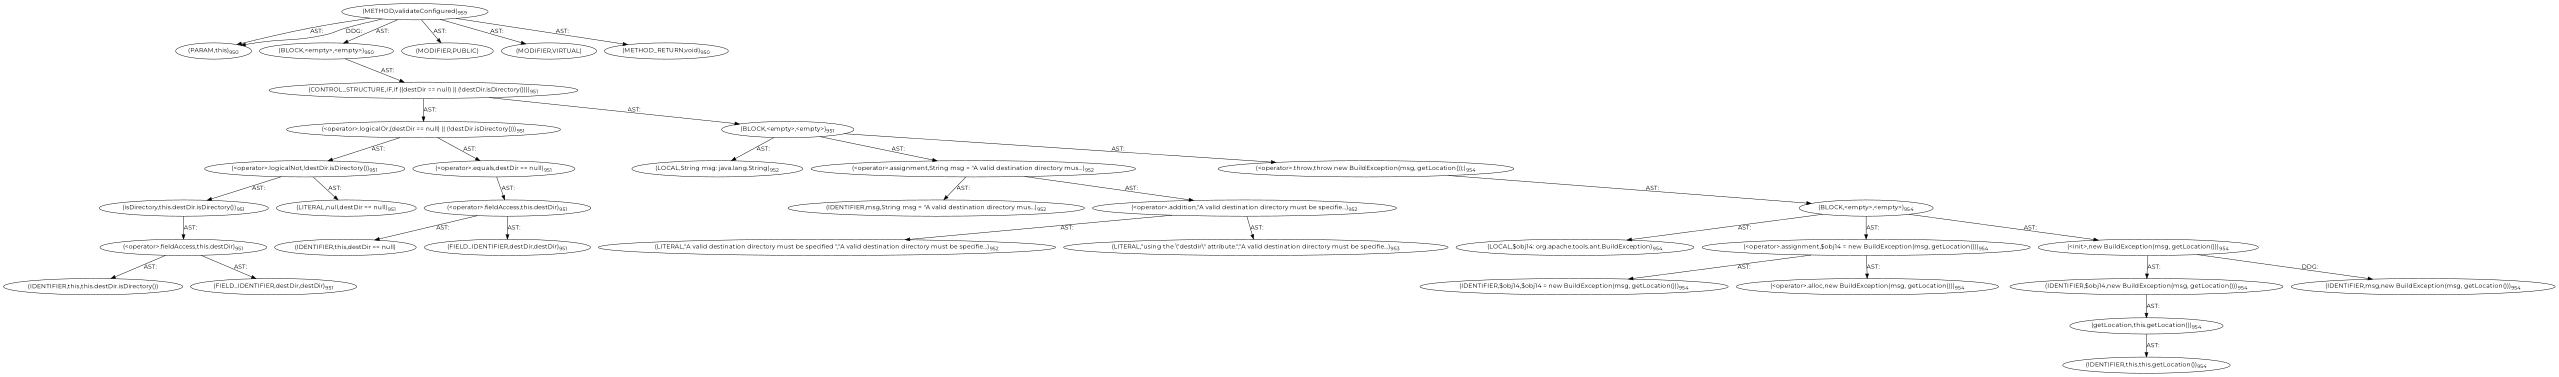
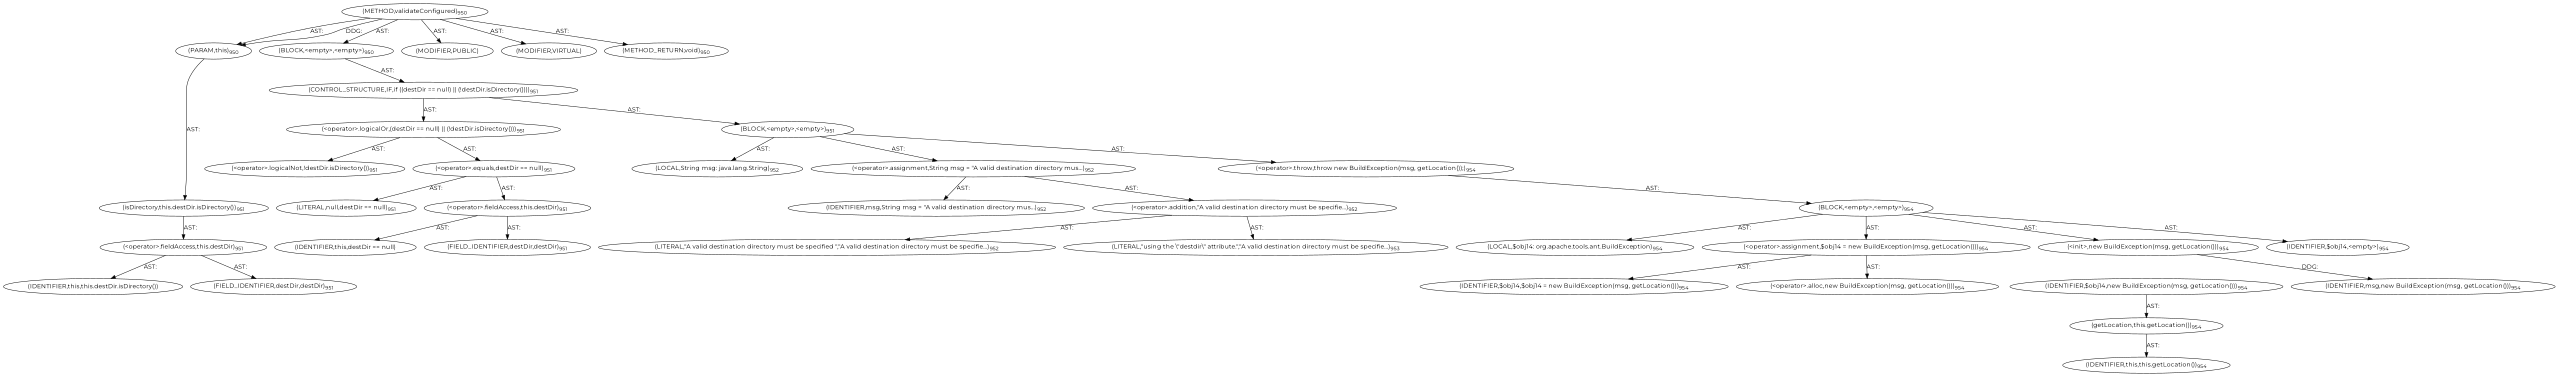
  digraph {
    fontname=Montserrat
    node [fontname=Montserrat]
    edge [fontname=Montserrat]
-   n1 [label=<(METHOD,validateConfigured)<SUB>959</SUB>>]
+   n1 [label=<(METHOD,validateConfigured)<SUB>950</SUB>>]
    n2 [label=<(PARAM,this)<SUB>950</SUB>>]
    n3 [label=<(BLOCK,&lt;empty&gt;,&lt;empty&gt;)<SUB>950</SUB>>]
    n4 [label=<(MODIFIER,PUBLIC)>]
    n5 [label=<(MODIFIER,VIRTUAL)>]
    n6 [label=<(METHOD_RETURN,void)<SUB>950</SUB>>]
    n7 [label=<(CONTROL_STRUCTURE,IF,if ((destDir == null) || (!destDir.isDirectory())))<SUB>951</SUB>>]
    n8 [label=<(&lt;operator&gt;.logicalOr,(destDir == null) || (!destDir.isDirectory()))<SUB>951</SUB>>]
    n9 [label=<(BLOCK,&lt;empty&gt;,&lt;empty&gt;)<SUB>951</SUB>>]
    n10 [label=<(&lt;operator&gt;.equals,destDir == null)<SUB>951</SUB>>]
    n11 [label=<(&lt;operator&gt;.logicalNot,!destDir.isDirectory())<SUB>951</SUB>>]
    n12 [label=<(LOCAL,String msg: java.lang.String)<SUB>952</SUB>>]
    n13 [label=<(&lt;operator&gt;.assignment,String msg = &quot;A valid destination directory mus...)<SUB>952</SUB>>]
    n14 [label=<(&lt;operator&gt;.throw,throw new BuildException(msg, getLocation());)<SUB>954</SUB>>]
    n15 [label=<(&lt;operator&gt;.fieldAccess,this.destDir)<SUB>951</SUB>>]
    n16 [label=<(LITERAL,null,destDir == null)<SUB>951</SUB>>]
    n17 [label=<(isDirectory,this.destDir.isDirectory())<SUB>951</SUB>>]
    n18 [label=<(IDENTIFIER,this,destDir == null)>]
    n19 [label=<(FIELD_IDENTIFIER,destDir,destDir)<SUB>951</SUB>>]
    n20 [label=<(&lt;operator&gt;.fieldAccess,this.destDir)<SUB>951</SUB>>]
    n21 [label=<(IDENTIFIER,this,this.destDir.isDirectory())>]
    n22 [label=<(FIELD_IDENTIFIER,destDir,destDir)<SUB>951</SUB>>]
    n23 [label=<(IDENTIFIER,msg,String msg = &quot;A valid destination directory mus...)<SUB>952</SUB>>]
    n24 [label=<(&lt;operator&gt;.addition,&quot;A valid destination directory must be specifie...)<SUB>952</SUB>>]
    n25 [label=<(BLOCK,&lt;empty&gt;,&lt;empty&gt;)<SUB>954</SUB>>]
    n26 [label=<(LITERAL,&quot;A valid destination directory must be specified &quot;,&quot;A valid destination directory must be specifie...)<SUB>952</SUB>>]
    n27 [label=<(LITERAL,&quot;using the \&quot;destdir\&quot; attribute.&quot;,&quot;A valid destination directory must be specifie...)<SUB>953</SUB>>]
    n28 [label=<(LOCAL,$obj14: org.apache.tools.ant.BuildException)<SUB>954</SUB>>]
    n29 [label=<(&lt;operator&gt;.assignment,$obj14 = new BuildException(msg, getLocation()))<SUB>954</SUB>>]
    n30 [label=<(&lt;init&gt;,new BuildException(msg, getLocation()))<SUB>954</SUB>>]
+   n31 [label=<(IDENTIFIER,$obj14,&lt;empty&gt;)<SUB>954</SUB>>]
    n32 [label=<(IDENTIFIER,$obj14,$obj14 = new BuildException(msg, getLocation()))<SUB>954</SUB>>]
    n33 [label=<(&lt;operator&gt;.alloc,new BuildException(msg, getLocation()))<SUB>954</SUB>>]
    n34 [label=<(IDENTIFIER,$obj14,new BuildException(msg, getLocation()))<SUB>954</SUB>>]
    n35 [label=<(IDENTIFIER,msg,new BuildException(msg, getLocation()))<SUB>954</SUB>>]
    n36 [label=<(getLocation,this.getLocation())<SUB>954</SUB>>]
    n37 [label=<(IDENTIFIER,this,this.getLocation())<SUB>954</SUB>>]
    n1 -> n2 [label="AST: "]
    n1 -> n2 [label="DDG: "]
    n1 -> n3 [label="AST: "]
    n1 -> n4 [label="AST: "]
    n1 -> n5 [label="AST: "]
    n1 -> n6 [label="AST: "]
    n3 -> n7 [label="AST: "]
    n7 -> n8 [label="AST: "]
    n7 -> n9 [label="AST: "]
    n8 -> n10 [label="AST: "]
    n8 -> n11 [label="AST: "]
    n9 -> n12 [label="AST: "]
    n9 -> n13 [label="AST: "]
    n9 -> n14 [label="AST: "]
    n10 -> n15 [label="AST: "]
-   n11 -> n16 [label="AST: "]
-   n11 -> n17 [label="AST: "]
+   n10 -> n16 [label="AST: "]
+   n2 -> n17 [label="AST: "]
    n13 -> n23 [label="AST: "]
    n13 -> n24 [label="AST: "]
    n14 -> n25 [label="AST: "]
    n15 -> n18 [label="AST: "]
    n15 -> n19 [label="AST: "]
    n17 -> n20 [label="AST: "]
    n20 -> n21 [label="AST: "]
    n20 -> n22 [label="AST: "]
    n24 -> n26 [label="AST: "]
    n24 -> n27 [label="AST: "]
    n25 -> n28 [label="AST: "]
    n25 -> n29 [label="AST: "]
    n25 -> n30 [label="AST: "]
+   n25 -> n31 [label="AST: "]
    n29 -> n32 [label="AST: "]
    n29 -> n33 [label="AST: "]
-   n30 -> n34 [label="AST: "]
    n30 -> n35 [label="DDG: "]
    n34 -> n36 [label="AST: "]
    n36 -> n37 [label="AST: "]
  }
